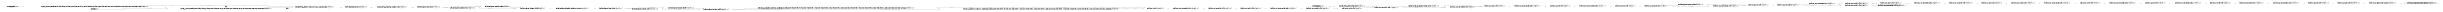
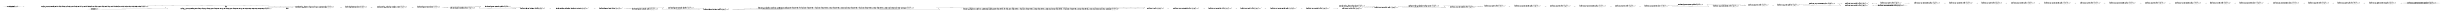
  digraph {
    rankdir=LR
    node [fillcolor=white shape=ellipse style=filled]
    edge [style=bold]
    n1 [label="assertThat(doc.docs().get(1).get(\"nested1.nested2.field2\"),equalTo(\"3\"))@@@19@@@['1', '0', '1']"]
    n2 [label="assertThat(doc.docs().get(1).get(\"nested1.field1\"),nullValue())@@@20@@@['1', '0', '1']"]
    n3 [label="assertThat(doc.docs().get(0).get(\"nested1.nested2.field2\"),equalTo(\"2\"))@@@33@@@['1', '1', '0']"]
    n4 [label="assertThat(doc.docs().get(6).get(\"nested1.field1\"),nullValue())@@@33@@@['0', '0', '1']"]
    n5 [label="assertThat(doc.docs().get(0).get(\"nested1.field1\"),nullValue())@@@34@@@['1', '1', '0']"]
    n6 [label="assertThat(doc.docs().get(2).get(\"nested1.field1\"),equalTo(\"1\"))@@@39@@@['0', '1', '0']"]
    n7 [label="assertThat(doc.docs().get(2).get(\"nested1.nested2.field2\"),equalTo(\"2\"))@@@40@@@['0', '1', '0']"]
    n8 [label="assertThat(doc.docs().size(),equalTo(7))@@@15@@@['1', '0', '1']"]
    n9 [label="assertThat(doc.docs().get(0).get(\"nested1.nested2.field2\"),equalTo(\"2\"))@@@16@@@['1', '0', '1']"]
    n10 [label="assertThat(doc.docs().get(0).get(\"nested1.field1\"),nullValue())@@@17@@@['1', '0', '1']"]
    n11 [label="ObjectMapper nested1Mapper = docMapper.mappers().objectMappers().get(\"nested1\")@@@6@@@['1', '0', '1']"]
    n12 [label="assertThat(nested1Mapper.nested().isNested(),equalTo(true))@@@7@@@['1', '0', '1']"]
-   n13 [fillcolor=lightgray label="testMultiObjectAndNested2['0', '1', '0']" shape=diamond]
    n14 [label="DocumentMapper docMapper = createDocumentMapper(mapping(null))@@@3@@@['0', '1', '0']"]
    n15 [label="ObjectMapper nested1Mapper = docMapper.mappers().objectMappers().get(\"nested1\")@@@23@@@['1', '1', '0']"]
    n16 [label="assertThat(doc.docs().get(2).get(\"field\"),nullValue())@@@24@@@['1', '1', '1']"]
    n17 [label="assertThat(doc.docs().get(2).get(\"nested1.nested2.field2\"),nullValue())@@@23@@@['0', '0', '1']"]
    n18 [label="assertThat(doc.docs().get(3).get(\"nested1.nested2.field2\"),equalTo(\"5\"))@@@25@@@['1', '1', '1']"]
    n19 [label="assertThat(doc.docs().get(3).get(\"field\"),nullValue())@@@26@@@['1', '1', '1']"]
    n20 [label="assertThat(doc.docs().get(4).get(\"nested1.nested2.field2\"),equalTo(\"6\"))@@@27@@@['1', '1', '1']"]
    n21 [fillcolor=lightgray label="testMultiObjectAndNested2['1', '0', '0']" shape=diamond]
    n22 [label="String mapping = Strings.toString(XContentFactory.jsonBuilder().startObject().startObject(\"type\").startObject(\"properties\").startObject(\"nested1\").field(\"type\",\"nested\").field(\"include_in_parent\",true).startObject(\"properties\").startObject(\"nested2\").field(\"type\",\"nested\").field(\"include_in_parent\",true).endObject().endObject().endObject().endObject().endObject().endObject())@@@3@@@['1', '0', '0']"]
    n23 [label="assertThat(doc.docs().get(0).get(\"field\"),nullValue())@@@35@@@['0', '1', '0']"]
    n24 [label="assertThat(doc.docs().get(1).get(\"nested1.nested2.field2\"),equalTo(\"3\"))@@@36@@@['0', '1', '0']"]
    n25 [label="assertThat(doc.docs().get(2).get(\"nested1.field1\"),equalTo(\"1\"))@@@22@@@['1', '1', '1']"]
    n26 [label="DocumentMapper docMapper = createIndex(\"test\").mapperService().parse(\"type\",new CompressedXContent(mapping))@@@4@@@['1', '0', '1']"]
    n27 [label="String mapping = Strings.toString(XContentFactory.jsonBuilder().startObject().startObject(\"type\").startObject(\"properties\").startObject(\"nested1\").field(\"type\",\"nested\").startObject(\"properties\").startObject(\"nested2\").field(\"type\",\"nested\").endObject().endObject().endObject().endObject().endObject().endObject())@@@3@@@['0', '0', '1']"]
    n28 [label="assertThat(doc.docs().get(4).get(\"field\"),nullValue())@@@45@@@['0', '1', '0']"]
    n29 [label="assertThat(doc.docs().get(5).get(\"nested1.field1\"),equalTo(\"4\"))@@@46@@@['0', '1', '0']"]
    n30 [label="assertThat(doc.docs().get(2).get(\"field\"),nullValue())@@@41@@@['0', '1', '0']"]
    n31 [label="assertThat(doc.docs().get(3).get(\"nested1.nested2.field2\"),equalTo(\"5\"))@@@42@@@['0', '1', '0']"]
    n32 [label="assertThat(nested1Mapper.nested().isIncludeInParent(),equalTo(false))@@@8@@@['0', '0', '1']"]
    n33 [label="assertThat(nested1Mapper.nested().isIncludeInRoot(),equalTo(false))@@@9@@@['1', '0', '1']"]
    n34 [label="assertThat(doc.docs().get(6).getFields(\"nested1.field1\").length,equalTo(2))@@@50@@@['0', '1', '0']"]
    n35 [fillcolor=lightgray label="assertThat(doc.docs().get(6).getFields(\"nested1.nested2.field2\").length,equalTo(4))@@@51@@@['0', '1', '0']"]
    n36 [label="assertThat(doc.docs().get(5).get(\"nested1.nested2.field2\"),equalTo(\"5\"))@@@47@@@['0', '1', '0']"]
    n37 [label="assertThat(doc.docs().get(5).get(\"field\"),nullValue())@@@48@@@['0', '1', '0']"]
    n38 [label="assertThat(doc.docs().get(1).get(\"nested1.field1\"),nullValue())@@@37@@@['0', '1', '0']"]
    n39 [label="assertThat(doc.docs().get(1).get(\"field\"),nullValue())@@@38@@@['0', '1', '0']"]
    n40 [fillcolor=lightgray label="assertThat(doc.docs().get(6).get(\"nested1.nested2.field2\"),nullValue())@@@34@@@['0', '0', '1']"]
    n41 [label="assertThat(doc.docs().get(6).get(\"field\"),equalTo(\"value\"))@@@49@@@['0', '1', '0']"]
    n42 [label="ObjectMapper nested2Mapper = docMapper.mappers().objectMappers().get(\"nested1.nested2\")@@@10@@@['1', '0', '1']"]
    n43 [label="assertThat(nested2Mapper.nested().isNested(),equalTo(true))@@@11@@@['1', '0', '1']"]
    n44 [label="assertThat(doc.docs().get(0).get(\"field\"),nullValue())@@@18@@@['1', '0', '1']"]
    n45 [label="assertThat(doc.docs().get(5).get(\"field\"),nullValue())@@@31@@@['1', '1', '1']"]
    n46 [label="assertThat(doc.docs().get(6).get(\"field\"),equalTo(\"value\"))@@@32@@@['1', '1', '1']"]
    n47 [label="assertThat(nested1Mapper.nested().isIncludeInParent(),equalTo(true))@@@8@@@['1', '0', '0']"]
    n48 [label="assertThat(doc.docs().get(1).get(\"field\"),nullValue())@@@21@@@['1', '0', '1']"]
    n49 [label="assertThat(nested2Mapper.nested().isIncludeInParent(),equalTo(false))@@@12@@@['0', '0', '1']"]
    n50 [label="assertThat(nested2Mapper.nested().isIncludeInParent(),equalTo(true))@@@12@@@['1', '0', '0']"]
    n51 [label="assertThat(doc.docs().get(3).get(\"field\"),nullValue())@@@43@@@['0', '1', '0']"]
    n52 [label="assertThat(nested2Mapper.nested().isIncludeInRoot(),equalTo(false))@@@13@@@['1', '0', '1']"]
    n53 [label="assertThat(doc.docs().get(4).get(\"field\"),nullValue())@@@28@@@['1', '1', '1']"]
    n54 [fillcolor=lightgray label="testMultiNested['0', '0', '1']" shape=diamond]
    n55 [label="assertThat(nested2Mapper.nested().isIncludeInRoot(),equalTo(false))@@@30@@@['1', '1', '0']"]
    n56 [label="assertThat(doc.docs().get(5).get(\"nested1.nested2.field2\"),nullValue())@@@30@@@['0', '0', '1']"]
    n57 [label="assertThat(docMapper.hasNestedObjects(),equalTo(true))@@@5@@@['1', '0', '1']"]
    n58 [label="assertThat(doc.docs().get(4).get(\"nested1.nested2.field2\"),equalTo(\"6\"))@@@44@@@['0', '1', '0']"]
    n59 [label="ParsedDocument doc = docMapper.parse(new SourceToParse(\"test\",\"1\",BytesReference.bytes(XContentFactory.jsonBuilder().startObject().field(\"field\",\"value\").startArray(\"nested1\").startObject().field(\"field1\",\"1\").startArray(\"nested2\").startObject().field(\"field2\",\"2\").endObject().startObject().field(\"field2\",\"3\").endObject().endArray().endObject().startObject().field(\"field1\",\"4\").startArray(\"nested2\").startObject().field(\"field2\",\"5\").endObject().startObject().field(\"field2\",\"6\").endObject().endArray().endObject().endArray().endObject()),XContentType.JSON))@@@14@@@['1', '0', '0']"]
    n60 [label="ParsedDocument doc = docMapper.parse(new SourceToParse(\"test\",\"1\",BytesReference.bytes(XContentFactory.jsonBuilder().startObject().field(\"field\",\"value\").startArray(\"nested1\").startObject().field(\"field1\",\"1\").startArray(\"nested2\").startObject().field(\"field2\",\"2\").endObject().startObject().field(\"field2\",\"3\").endObject().endArray().endObject().startObject().field(\"field1\",\"4\").startArray(\"nested2\").startObject().field(\"field2\",\"5\").endObject().startObject().field(\"field2\",\"6\").endObject().endArray().endObject().endArray().endObject()),XContentType.JSON))@@@14@@@['0', '0', '1']"]
    n61 [label="assertThat(doc.docs().get(5).get(\"nested1.field1\"),equalTo(\"4\"))@@@29@@@['1', '1', '1']"]
    n1 -> n2
    n2 -> n48
    n3 -> n4 [label=0 style=dashed]
    n3 -> n5
    n4 -> n40
    n5 -> n23
    n5 -> n40 [label=0 style=dashed]
    n6 -> n7
    n7 -> n30
    n8 -> n9
    n9 -> n10
    n10 -> n44
    n11 -> n12
    n12 -> n32
    n12 -> n47
-   n13 -> n14
    n14 -> n25
    n15 -> n16
    n15 -> n17 [label=0 style=dashed]
    n16 -> n18
    n17 -> n16
    n18 -> n19
    n19 -> n20
    n20 -> n53
    n21 -> n22
    n22 -> n26 [label=mapping style=solid]
    n22 -> n26
    n22 -> n27 [label=0 style=dashed]
    n23 -> n24
    n24 -> n38
    n25 -> n15
    n25 -> n17
    n26 -> n57
    n27 -> n26 [label=mapping style=solid]
    n27 -> n26
    n28 -> n29
    n29 -> n36
    n30 -> n31
    n31 -> n51
    n32 -> n33
    n33 -> n42
    n34 -> n35
    n36 -> n37
    n37 -> n41
    n38 -> n39
    n39 -> n6
    n41 -> n34
    n42 -> n43
    n43 -> n49
    n43 -> n50
    n44 -> n1
    n45 -> n46
    n46 -> n3
    n46 -> n4
    n47 -> n32 [label=0 style=dashed]
    n47 -> n33
    n48 -> n25
    n49 -> n52
    n50 -> n49 [label=0 style=dashed]
    n50 -> n52
    n51 -> n58
    n52 -> n59
    n52 -> n60
    n53 -> n61
    n54 -> n27
    n55 -> n45
    n55 -> n56 [label=0 style=dashed]
    n56 -> n45
    n57 -> n11
    n58 -> n28
    n59 -> n8
    n59 -> n60 [label=0 style=dashed]
    n60 -> n8
    n61 -> n55
    n61 -> n56
  }
